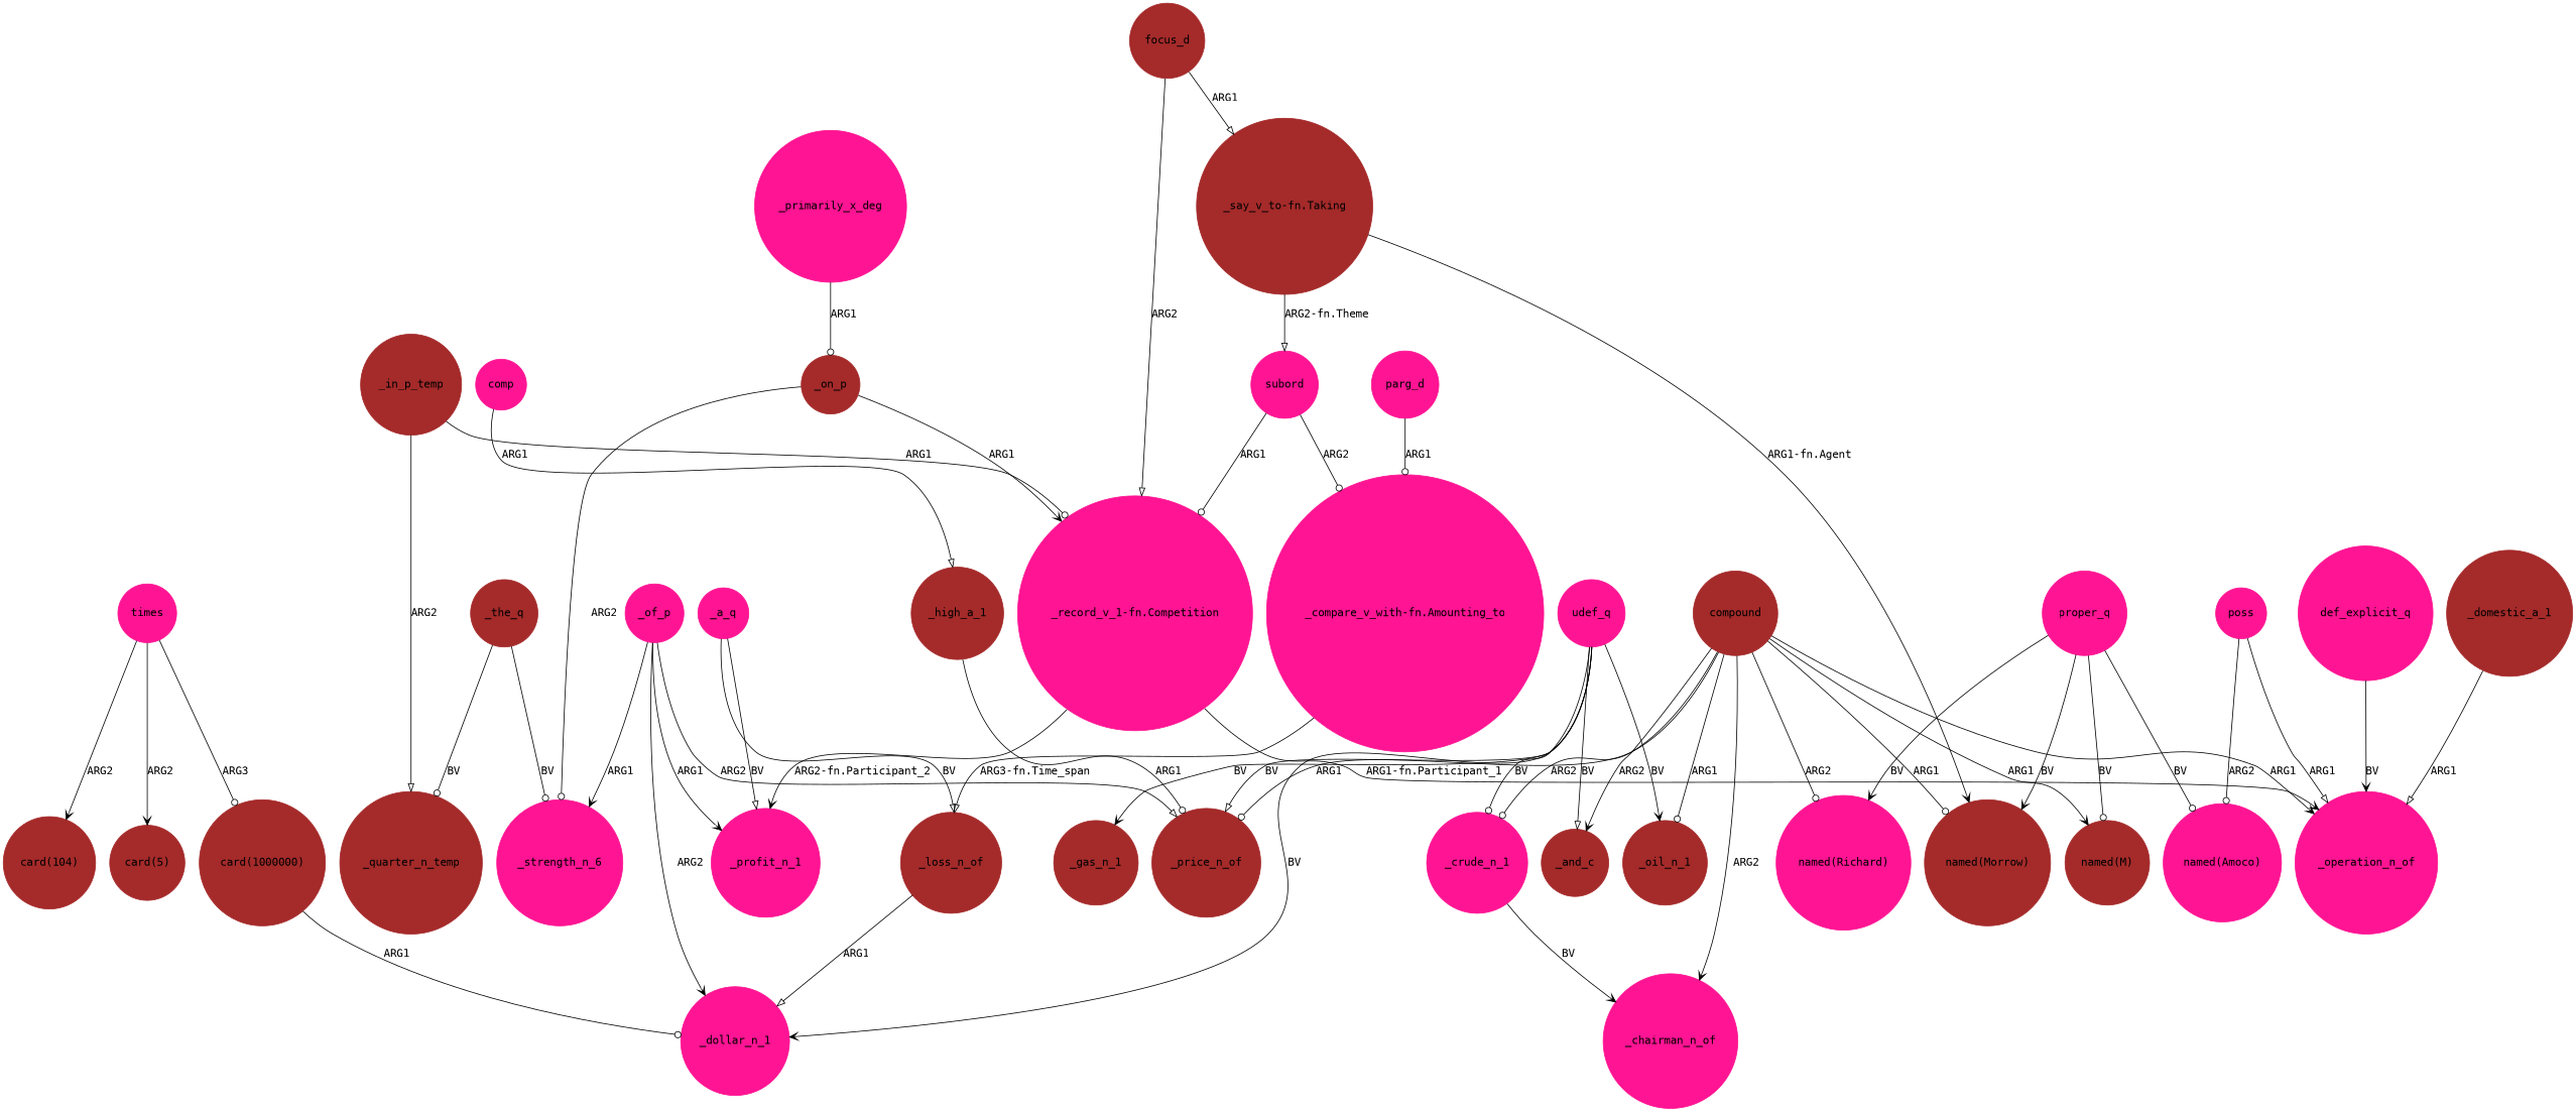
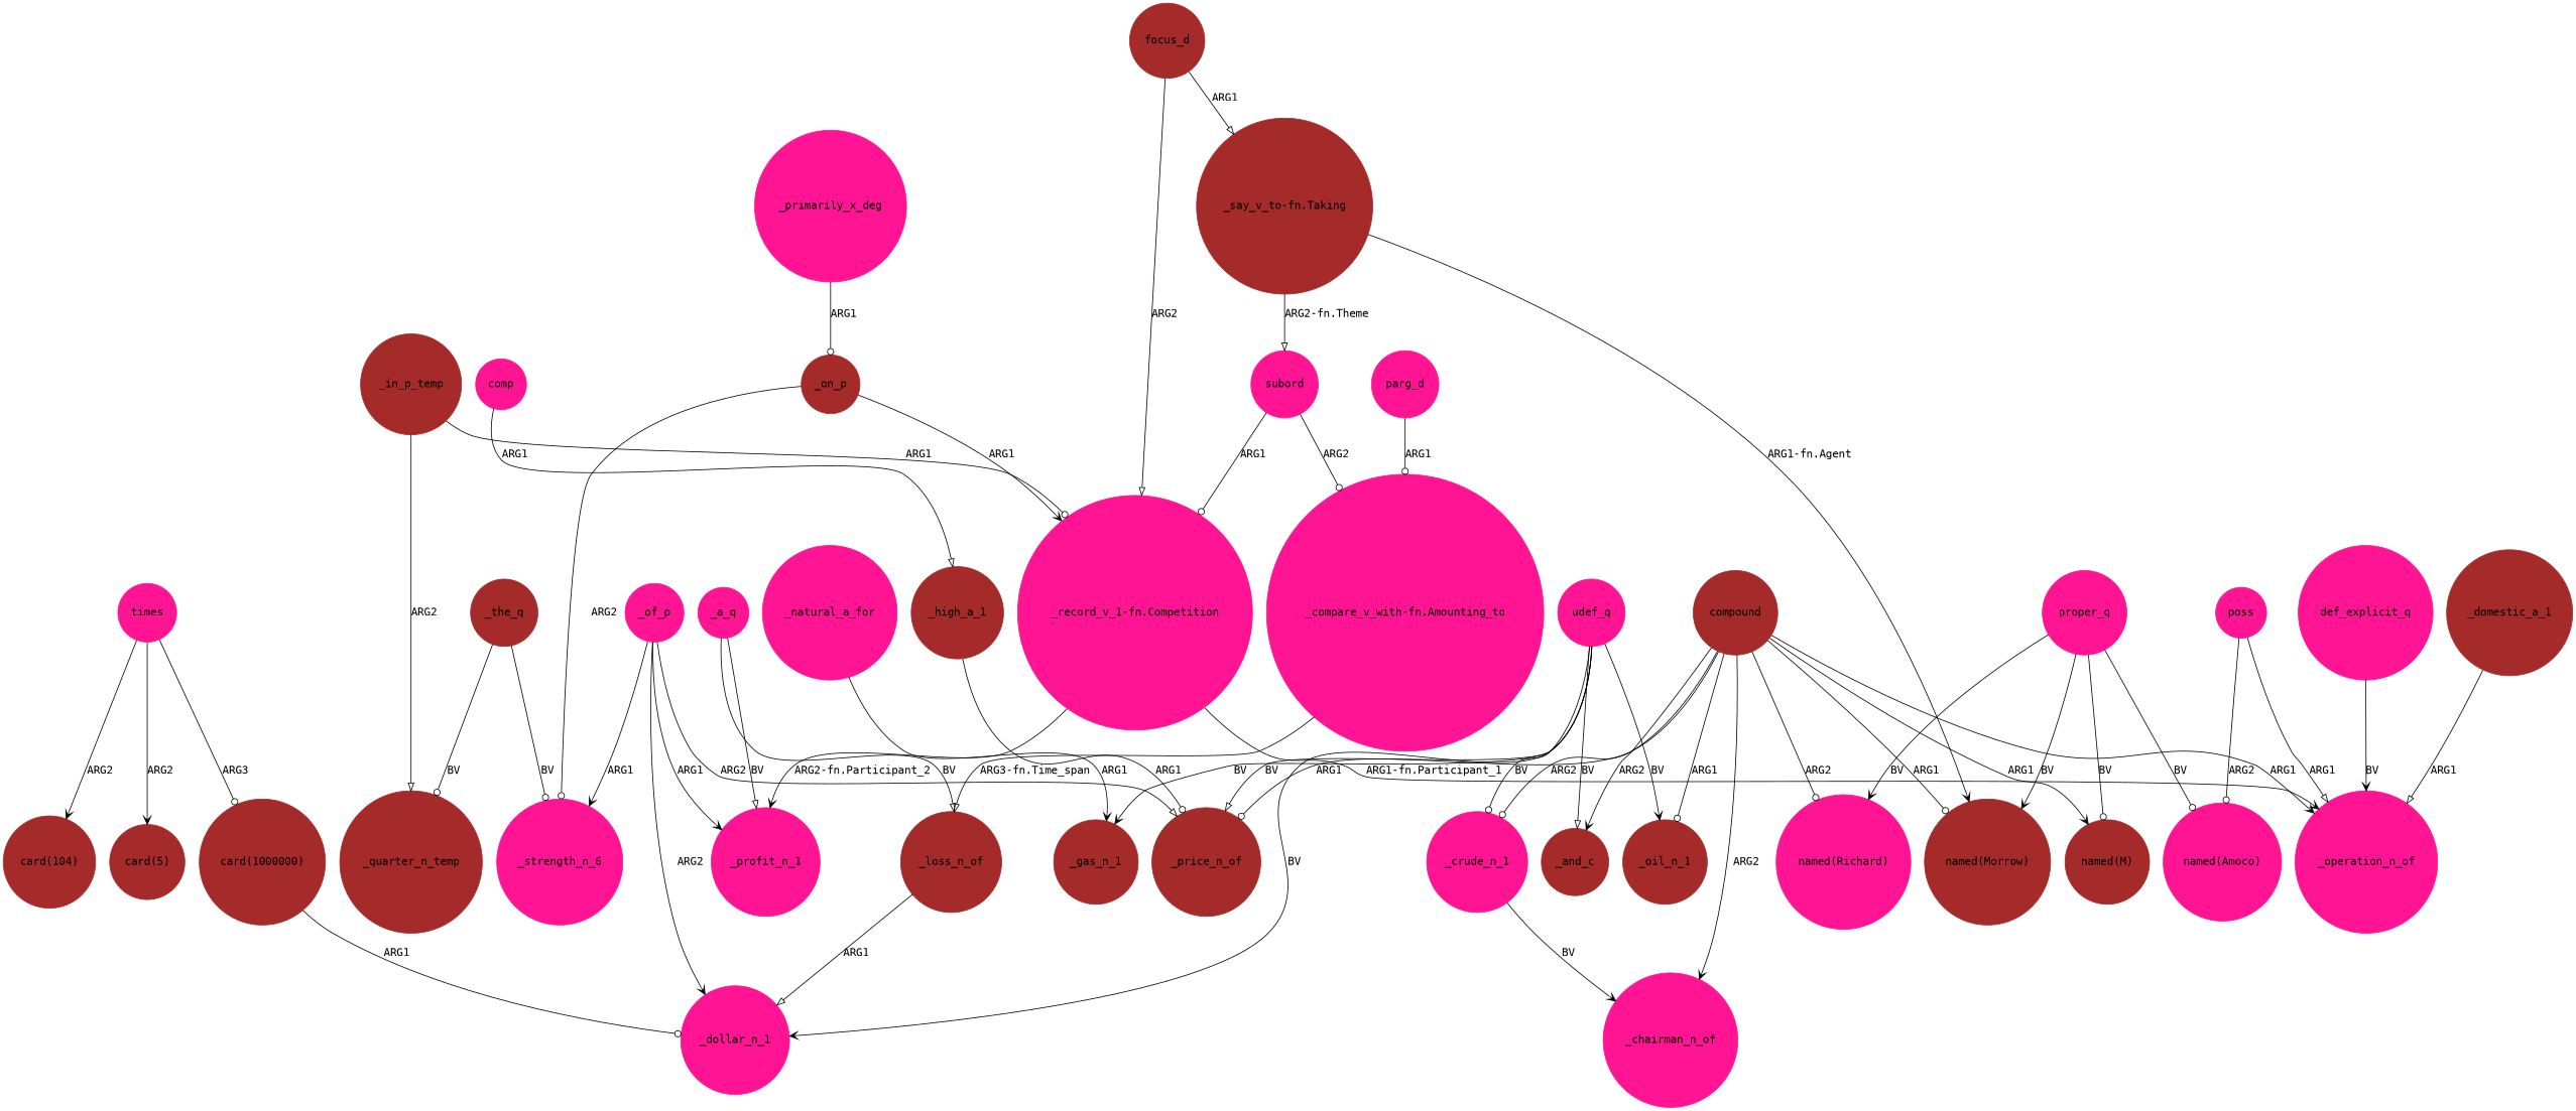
  digraph {
    fontname="DejaVu Sans Mono"
    node [color=deeppink fontname="DejaVu Sans Mono" shape=circle style=filled]
    edge [arrowhead=vee fontname="DejaVu Sans Mono"]
    compound [color=brown]
    _chairman_n_of
    "named(Morrow)" [color=brown]
    _price_n_of [color=brown]
    _oil_n_1 [color=brown]
    _operation_n_of
    "named(M)" [color=brown]
    _crude_n_1
    _and_c [color=brown]
    "named(Richard)"
    proper_q
    "named(Amoco)"
    _loss_n_of [color=brown]
    _a_q
    _profit_n_1
    _dollar_n_1
    _on_p [color=brown]
    "_record_v_1-fn.Competition"
    n19 [label=_strength_n_6]
    poss
    _in_p_temp [color=brown]
    _quarter_n_temp [color=brown]
    "card(104)" [color=brown]
    times
    "card(1000000)" [color=brown]
    "card(5)" [color=brown]
    focus_d [color=brown]
    "_say_v_to-fn.Taking" [color=brown]
    subord
    "_compare_v_with-fn.Amounting_to"
    udef_q
    _gas_n_1 [color=brown]
    _the_q [color=brown]
    _of_p
    _high_a_1 [color=brown]
    comp
    _primarily_x_deg
    def_explicit_q
+   _natural_a_for
    _domestic_a_1 [color=brown]
    parg_d
    compound -> _chairman_n_of [label=ARG2]
    compound -> "named(Morrow)" [arrowhead=odot label=ARG1]
    compound -> _price_n_of [arrowhead=odot label=ARG1]
    compound -> _oil_n_1 [arrowhead=odot label=ARG1]
    compound -> _operation_n_of [label=ARG1]
    compound -> "named(M)" [label=ARG1]
    compound -> _crude_n_1 [arrowhead=odot label=ARG2]
    compound -> _and_c [label=ARG2]
    compound -> "named(Richard)" [arrowhead=odot label=ARG2]
    _crude_n_1 -> _chairman_n_of [label=BV]
    proper_q -> "named(Morrow)" [label=BV]
    proper_q -> "named(M)" [arrowhead=odot label=BV]
    proper_q -> "named(Richard)" [label=BV]
    proper_q -> "named(Amoco)" [arrowhead=odot label=BV]
    _loss_n_of -> _dollar_n_1 [arrowhead=onormal label=ARG1]
    _a_q -> _loss_n_of [arrowhead=onormal label=BV]
    _a_q -> _profit_n_1 [arrowhead=onormal label=BV]
    _on_p -> "_record_v_1-fn.Competition" [label=ARG1]
    _on_p -> n19 [arrowhead=odot label=ARG2]
    "_record_v_1-fn.Competition" -> _operation_n_of [label="ARG1-fn.Participant_1"]
    "_record_v_1-fn.Competition" -> _profit_n_1 [label="ARG2-fn.Participant_2"]
    poss -> _operation_n_of [arrowhead=onormal label=ARG1]
    poss -> "named(Amoco)" [arrowhead=odot label=ARG2]
    _in_p_temp -> "_record_v_1-fn.Competition" [arrowhead=odot label=ARG1]
    _in_p_temp -> _quarter_n_temp [arrowhead=onormal label=ARG2]
    times -> "card(104)" [label=ARG2]
    times -> "card(1000000)" [arrowhead=odot label=ARG3]
    times -> "card(5)" [label=ARG2]
    "card(1000000)" -> _dollar_n_1 [arrowhead=odot label=ARG1]
    focus_d -> "_record_v_1-fn.Competition" [arrowhead=onormal label=ARG2]
    focus_d -> "_say_v_to-fn.Taking" [arrowhead=onormal label=ARG1]
    "_say_v_to-fn.Taking" -> "named(Morrow)" [label="ARG1-fn.Agent"]
    "_say_v_to-fn.Taking" -> subord [arrowhead=onormal label="ARG2-fn.Theme"]
    subord -> "_record_v_1-fn.Competition" [arrowhead=odot label=ARG1]
    subord -> "_compare_v_with-fn.Amounting_to" [arrowhead=odot label=ARG2]
    "_compare_v_with-fn.Amounting_to" -> _loss_n_of [arrowhead=onormal label="ARG3-fn.Time_span"]
    udef_q -> _price_n_of [arrowhead=onormal label=BV]
    udef_q -> _oil_n_1 [label=BV]
    udef_q -> _crude_n_1 [arrowhead=odot label=BV]
    udef_q -> _and_c [arrowhead=onormal label=BV]
    udef_q -> _dollar_n_1 [label=BV]
    udef_q -> _gas_n_1 [label=BV]
    _the_q -> n19 [arrowhead=odot label=BV]
    _the_q -> _quarter_n_temp [arrowhead=odot label=BV]
    _of_p -> _price_n_of [arrowhead=onormal label=ARG2]
    _of_p -> _profit_n_1 [label=ARG1]
    _of_p -> _dollar_n_1 [label=ARG2]
    _of_p -> n19 [label=ARG1]
    _high_a_1 -> _price_n_of [arrowhead=odot label=ARG1]
    comp -> _high_a_1 [arrowhead=onormal label=ARG1]
    _primarily_x_deg -> _on_p [arrowhead=odot label=ARG1]
    def_explicit_q -> _operation_n_of [label=BV]
+   _natural_a_for -> _gas_n_1 [label=ARG1]
    _domestic_a_1 -> _operation_n_of [arrowhead=onormal label=ARG1]
    parg_d -> "_compare_v_with-fn.Amounting_to" [arrowhead=odot label=ARG1]
  }
